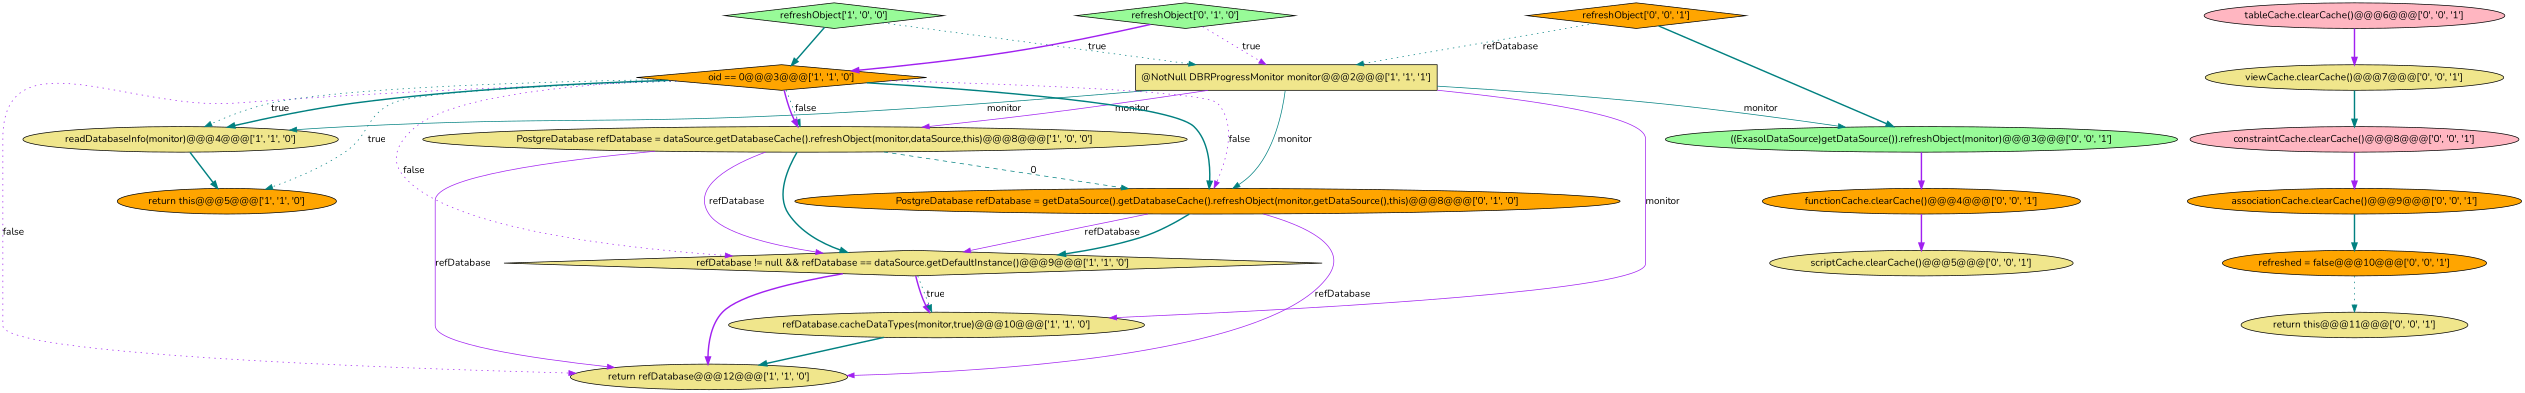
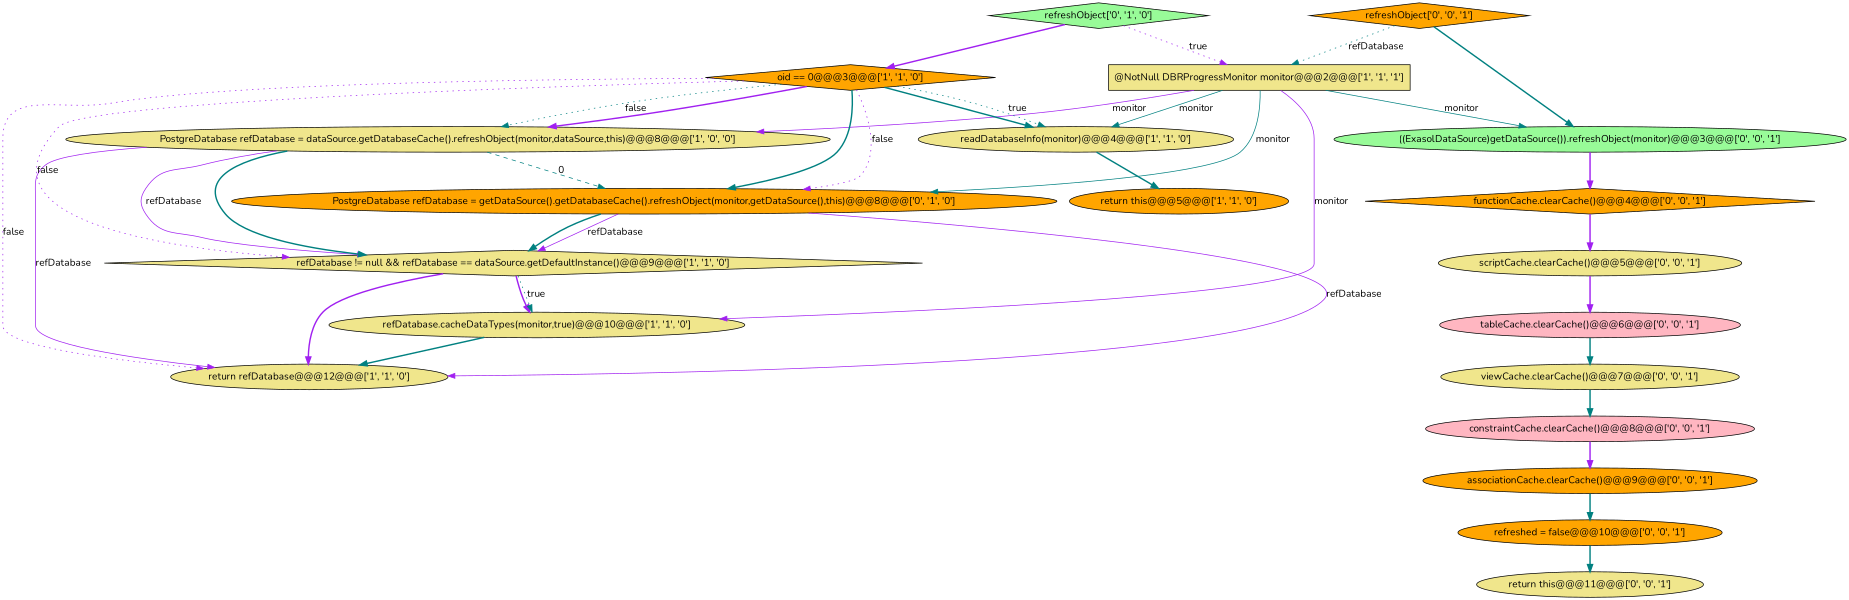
  digraph {
    fontname=Nunito
    node [fillcolor=khaki fontname=Nunito shape=ellipse style=filled]
    edge [color=teal fontname=Nunito style=bold]
    n1 [label="refDatabase != null && refDatabase == dataSource.getDefaultInstance()@@@9@@@['1', '1', '0']" shape=diamond]
    n2 [label="return refDatabase@@@12@@@['1', '1', '0']"]
    n3 [label="refDatabase.cacheDataTypes(monitor,true)@@@10@@@['1', '1', '0']"]
    n4 [label="@NotNull DBRProgressMonitor monitor@@@2@@@['1', '1', '1']" shape=box]
    n5 [label="PostgreDatabase refDatabase = dataSource.getDatabaseCache().refreshObject(monitor,dataSource,this)@@@8@@@['1', '0', '0']"]
    n6 [label="readDatabaseInfo(monitor)@@@4@@@['1', '1', '0']"]
    n7 [fillcolor=palegreen label="((ExasolDataSource)getDataSource()).refreshObject(monitor)@@@3@@@['0', '0', '1']"]
    n8 [fillcolor=orange label="PostgreDatabase refDatabase = getDataSource().getDatabaseCache().refreshObject(monitor,getDataSource(),this)@@@8@@@['0', '1', '0']"]
    n9 [fillcolor=orange label="return this@@@5@@@['1', '1', '0']"]
-   n10 [fillcolor=orange label="functionCache.clearCache()@@@4@@@['0', '0', '1']"]
+   n10 [fillcolor=orange label="functionCache.clearCache()@@@4@@@['0', '0', '1']" shape=diamond]
    n11 [label="scriptCache.clearCache()@@@5@@@['0', '0', '1']"]
    n12 [fillcolor=lightpink label="tableCache.clearCache()@@@6@@@['0', '0', '1']"]
    n13 [label="viewCache.clearCache()@@@7@@@['0', '0', '1']"]
    n14 [fillcolor=lightpink label="constraintCache.clearCache()@@@8@@@['0', '0', '1']"]
-   n15 [fillcolor=palegreen label="refreshObject['1', '0', '0']" shape=diamond]
    n16 [fillcolor=orange label="oid == 0@@@3@@@['1', '1', '0']" shape=diamond]
    n17 [label="return this@@@11@@@['0', '0', '1']"]
    n18 [fillcolor=orange label="refreshed = false@@@10@@@['0', '0', '1']"]
    n19 [fillcolor=orange label="associationCache.clearCache()@@@9@@@['0', '0', '1']"]
    n20 [fillcolor=palegreen label="refreshObject['0', '1', '0']" shape=diamond]
    n21 [fillcolor=orange label="refreshObject['0', '0', '1']" shape=diamond]
    n1 -> n2 [color=purple]
    n1 -> n3 [color=purple]
    n1 -> n3 [label=true style=dotted]
    n3 -> n2
    n4 -> n3 [color=purple label=monitor style=solid]
    n4 -> n5 [color=purple label=monitor style=solid]
    n4 -> n6 [label=monitor style=solid]
    n4 -> n7 [label=monitor style=solid]
    n4 -> n8 [label=monitor style=solid]
    n5 -> n1 [color=purple label=refDatabase style=solid]
    n5 -> n1
    n5 -> n2 [color=purple label=refDatabase style=solid]
    n5 -> n8 [label=0 style=dashed]
    n6 -> n9
    n7 -> n10 [color=purple]
    n8 -> n1 [color=purple label=refDatabase style=solid]
    n8 -> n1
    n8 -> n2 [color=purple label=refDatabase style=solid]
    n10 -> n11 [color=purple]
-   n12 -> n13 [color=purple]
+   n11 -> n12 [color=purple]
+   n12 -> n13
    n13 -> n14
    n14 -> n19 [color=purple]
-   n15 -> n4 [label=true style=dotted]
-   n15 -> n16
    n16 -> n1 [color=purple label=false style=dotted]
    n16 -> n2 [color=purple label=false style=dotted]
    n16 -> n5 [label=false style=dotted]
    n16 -> n5 [color=purple]
    n16 -> n6
    n16 -> n6 [label=true style=dotted]
    n16 -> n8 [color=purple label=false style=dotted]
    n16 -> n8
-   n16 -> n9 [label=true style=dotted]
-   n18 -> n17 [style=dotted]
+   n18 -> n17
    n19 -> n18
    n20 -> n4 [color=purple label=true style=dotted]
    n20 -> n16 [color=purple]
    n21 -> n4 [label=refDatabase style=dotted]
    n21 -> n7
  }
